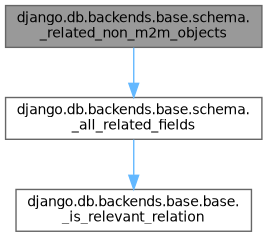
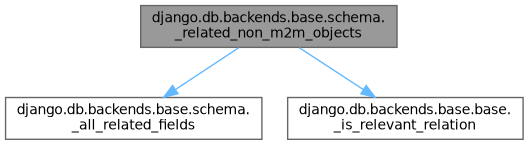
  digraph {
    rankdir=TB
    node [color=grey40 fillcolor=white fontname=Helvetica fontsize=10 shape=box style=filled]
    edge [color=steelblue1 fontname=Helvetica fontsize=10 labelfontname=Helvetica labelfontsize=10 style=solid]
    n1 [color=gray40 fillcolor=grey60 fontcolor=black height=0.2 label="django.db.backends.base.schema.\l_related_non_m2m_objects" width=0.4]
    n2 [height=0.2 label="django.db.backends.base.schema.\l_all_related_fields" width=0.4]
    n3 [height=0.2 label="django.db.backends.base.base.\l_is_relevant_relation" width=0.4]
    n1 -> n2
-   n2 -> n3
+   n1 -> n3
  }
